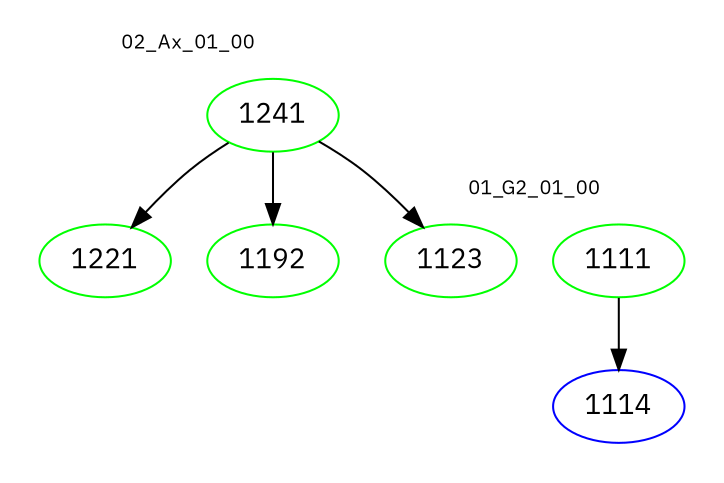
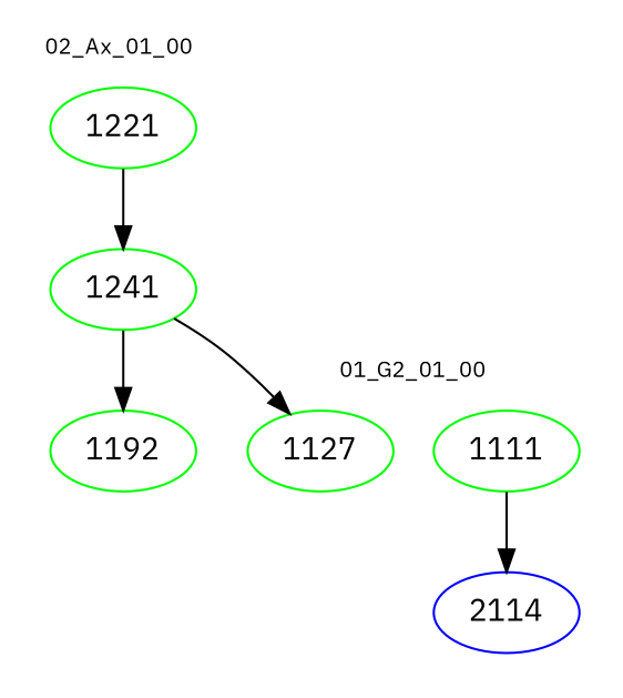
  digraph {
    fontname="IBM Plex Sans"
    node [color=green fontname="IBM Plex Sans"]
    edge [color=black fontname="IBM Plex Sans"]
    n1 [label=1221]
    n2 [label=1241]
    n3 [label=1192]
    n4 [label=1111]
-   n5 [color=blue label=1114]
-   n6 [label=1123]
+   n5 [color=blue label=2114]
+   n6 [label=1127]
    subgraph cluster_1 {
      color=white
      fontsize=10
      label="02_Ax_01_00"
      n1
      n2
      n3
    }
    subgraph cluster_2 {
      color=white
      fontsize=10
      label="01_G2_01_00"
      n4
      n5
      n6
    }
-   n2 -> n1
+   n1 -> n2
    n2 -> n3
    n2 -> n6
    n4 -> n5
  }
